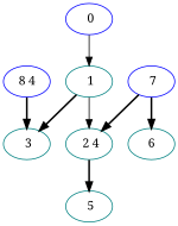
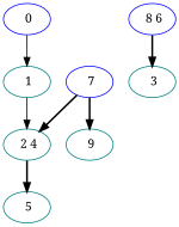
  digraph {
    fontname="Noto Serif"
    node [color=teal fontname="Noto Serif"]
    edge [fontname="Noto Serif" style=bold]
    " 0" [color=blue]
    " 1"
    " 3"
    " 2 4"
    " 5"
-   " 8 6" [color=blue label="8 4"]
+   " 8 6" [color=blue]
    " 7" [color=blue]
-   " 9" [label=6]
+   " 9"
    " 0" -> " 1" [style=solid]
-   " 1" -> " 3"
    " 1" -> " 2 4" [style=solid]
    " 2 4" -> " 5"
    " 8 6" -> " 3"
    " 7" -> " 2 4"
    " 7" -> " 9"
  }
